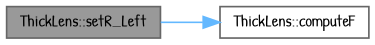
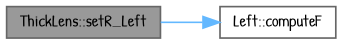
  digraph {
    rankdir=LR
    fontname="Patrick Hand"
    node [fontname="Patrick Hand" fontsize=10 shape=box style=filled]
    n1 [color=gray40 fillcolor=grey60 fontcolor=black height=0.2 label="ThickLens::setR_Left" width=0.4]
-   n2 [color=grey40 fillcolor=white height=0.2 label="ThickLens::computeF" width=0.4]
+   n2 [color=grey40 fillcolor=white height=0.2 label="Left::computeF" width=0.4]
    n1 -> n2 [color=steelblue1 fontname="Patrick Hand" fontsize=10 labelfontname=Helvetica labelfontsize=10 style=solid]
  }
